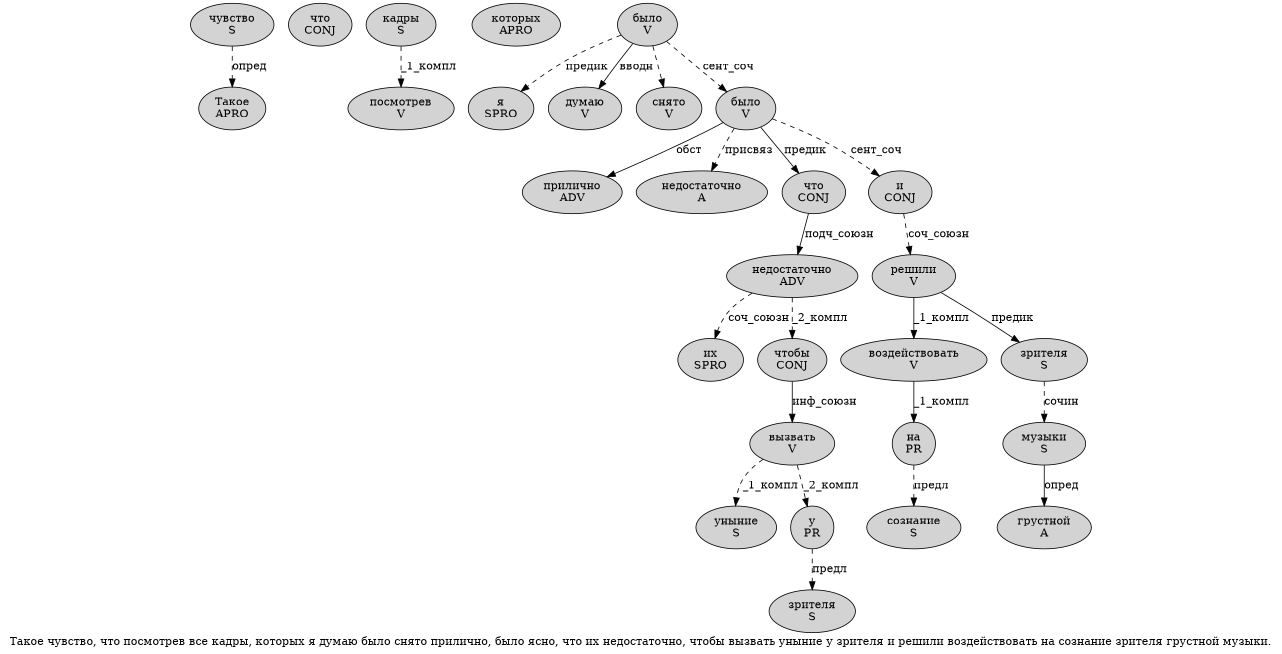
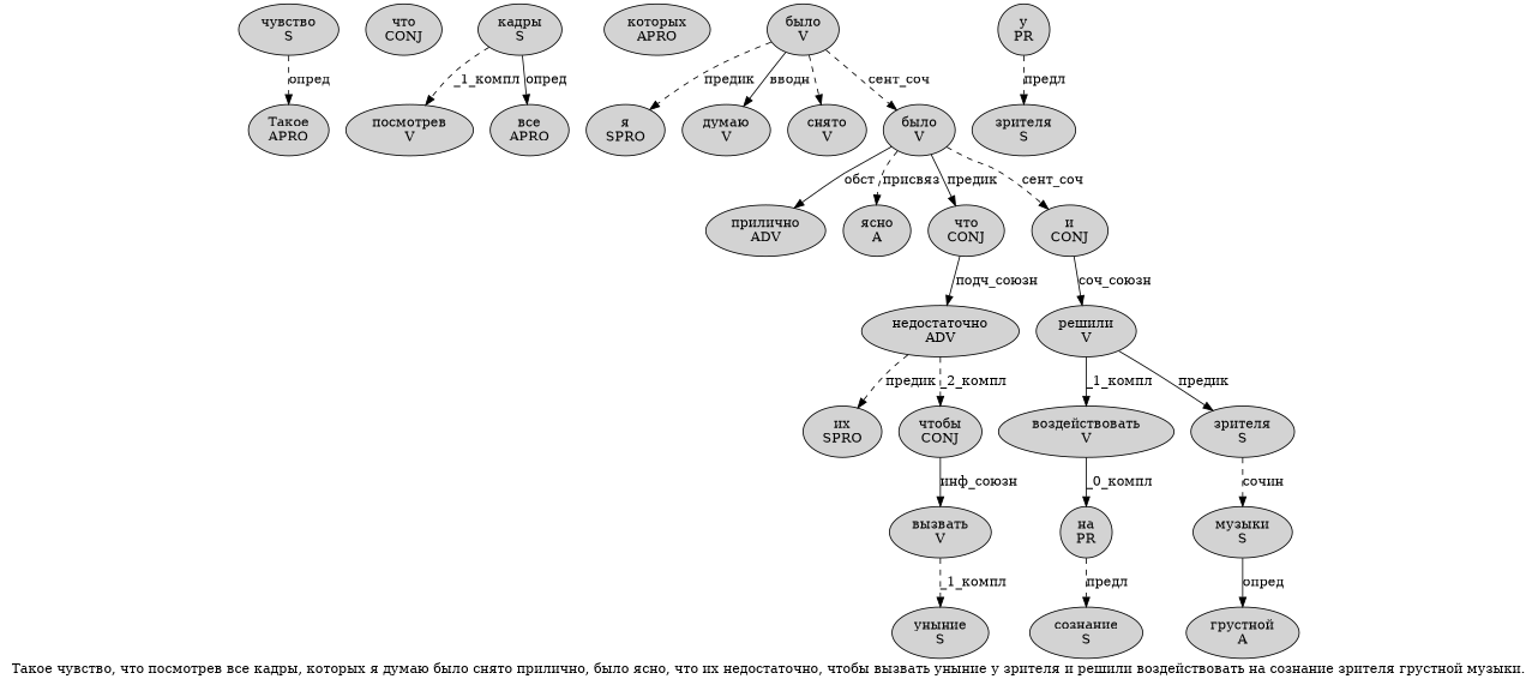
  digraph {
    label="Такое чувство, что посмотрев все кадры, которых я думаю было снято прилично, было ясно, что их недостаточно, чтобы вызвать уныние у зрителя и решили воздействовать на сознание зрителя грустной музыки."
    node [fillcolor=lightgray penwidth=1 shape=ellipse style=filled]
    edge [style=dashed]
    n1 [label="Такое\nAPRO"]
    n2 [label="чувство\nS"]
    n3 [label="что\nCONJ"]
    n4 [label="посмотрев\nV"]
    n5 [label="кадры\nS"]
+   n6 [label="все\nAPRO"]
    n7 [label="которых\nAPRO"]
    n8 [label="я\nSPRO"]
    n9 [label="думаю\nV"]
    n10 [label="было\nV"]
    n11 [label="снято\nV"]
    n12 [label="было\nV"]
    n13 [label="прилично\nADV"]
-   n14 [label="недостаточно\nA"]
+   n14 [label="ясно\nA"]
    n15 [label="что\nCONJ"]
    n16 [label="и\nCONJ"]
    n17 [label="недостаточно\nADV"]
    n18 [label="решили\nV"]
    n19 [label="их\nSPRO"]
    n20 [label="чтобы\nCONJ"]
    n21 [label="вызвать\nV"]
    n22 [label="уныние\nS"]
    n23 [label="у\nPR"]
    n24 [label="зрителя\nS"]
    n25 [label="воздействовать\nV"]
    n26 [label="зрителя\nS"]
    n27 [label="на\nPR"]
    n28 [label="музыки\nS"]
    n29 [label="сознание\nS"]
    n30 [label="грустной\nA"]
    n2 -> n1 [label="опред"]
    n5 -> n4 [label="_1_компл"]
+   n5 -> n6 [label="опред" style=solid]
    n10 -> n8 [label="предик"]
    n10 -> n9 [label="вводн" style=solid]
    n10 -> n11
    n10 -> n12 [label="сент_соч"]
    n12 -> n13 [label="обст" style=solid]
    n12 -> n14 [label="присвяз"]
    n12 -> n15 [label="предик" style=solid]
    n12 -> n16 [label="сент_соч"]
    n15 -> n17 [label="подч_союзн" style=solid]
-   n16 -> n18 [label="соч_союзн"]
-   n17 -> n19 [label="соч_союзн"]
+   n16 -> n18 [label="соч_союзн" style=solid]
+   n17 -> n19 [label="предик"]
    n17 -> n20 [label="_2_компл"]
    n18 -> n25 [label="_1_компл" style=solid]
    n18 -> n26 [label="предик" style=solid]
    n20 -> n21 [label="инф_союзн" style=solid]
    n21 -> n22 [label="_1_компл"]
-   n21 -> n23 [label="_2_компл"]
    n23 -> n24 [label="предл"]
-   n25 -> n27 [label="_1_компл" style=solid]
+   n25 -> n27 [label="_0_компл" style=solid]
    n26 -> n28 [label="сочин"]
    n27 -> n29 [label="предл"]
    n28 -> n30 [label="опред" style=solid]
  }
